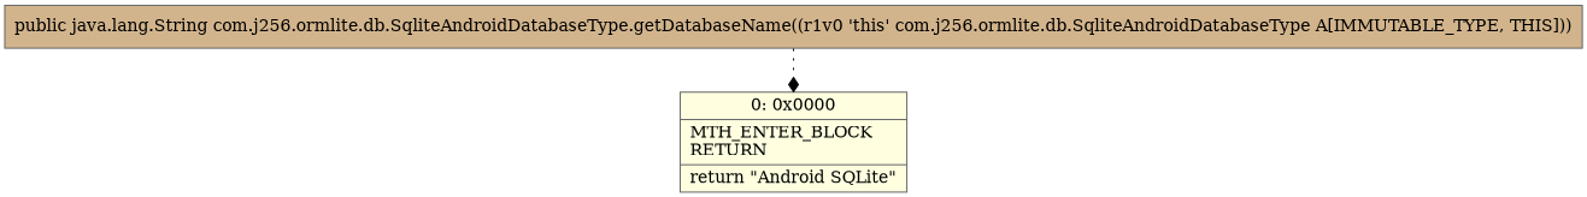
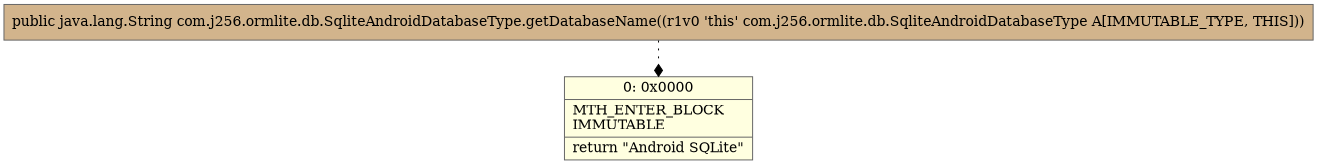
  digraph {
    node [shape=record style=filled color=gray40]
-   n1 [label="{0\:\ 0x0000|MTH_ENTER_BLOCK\lRETURN\l|return \"Android SQLite\"\l}" fillcolor=lightyellow]
+   n1 [label="{0\:\ 0x0000|MTH_ENTER_BLOCK\lIMMUTABLE\l|return \"Android SQLite\"\l}" fillcolor=lightyellow]
    n2 [label="{public java.lang.String com.j256.ormlite.db.SqliteAndroidDatabaseType.getDatabaseName((r1v0 'this' com.j256.ormlite.db.SqliteAndroidDatabaseType A[IMMUTABLE_TYPE, THIS])) }" fillcolor=tan]
    n2 -> n1 [style=dotted arrowhead=diamond]
  }
